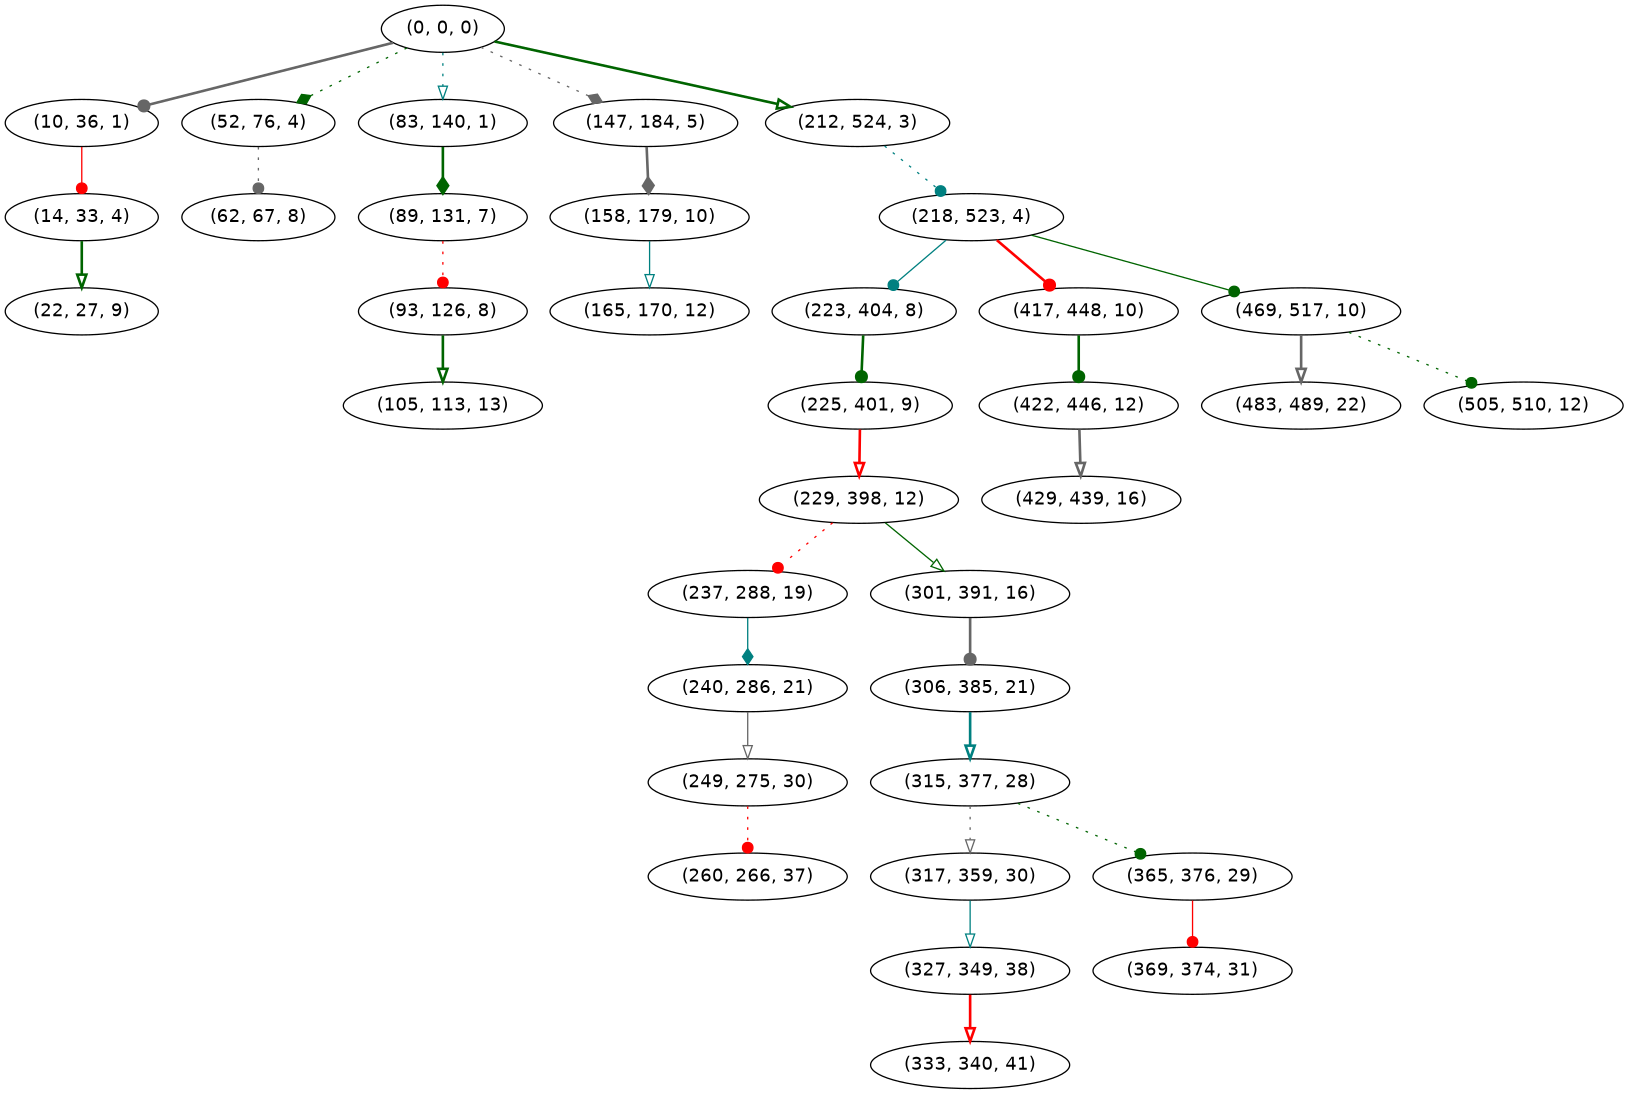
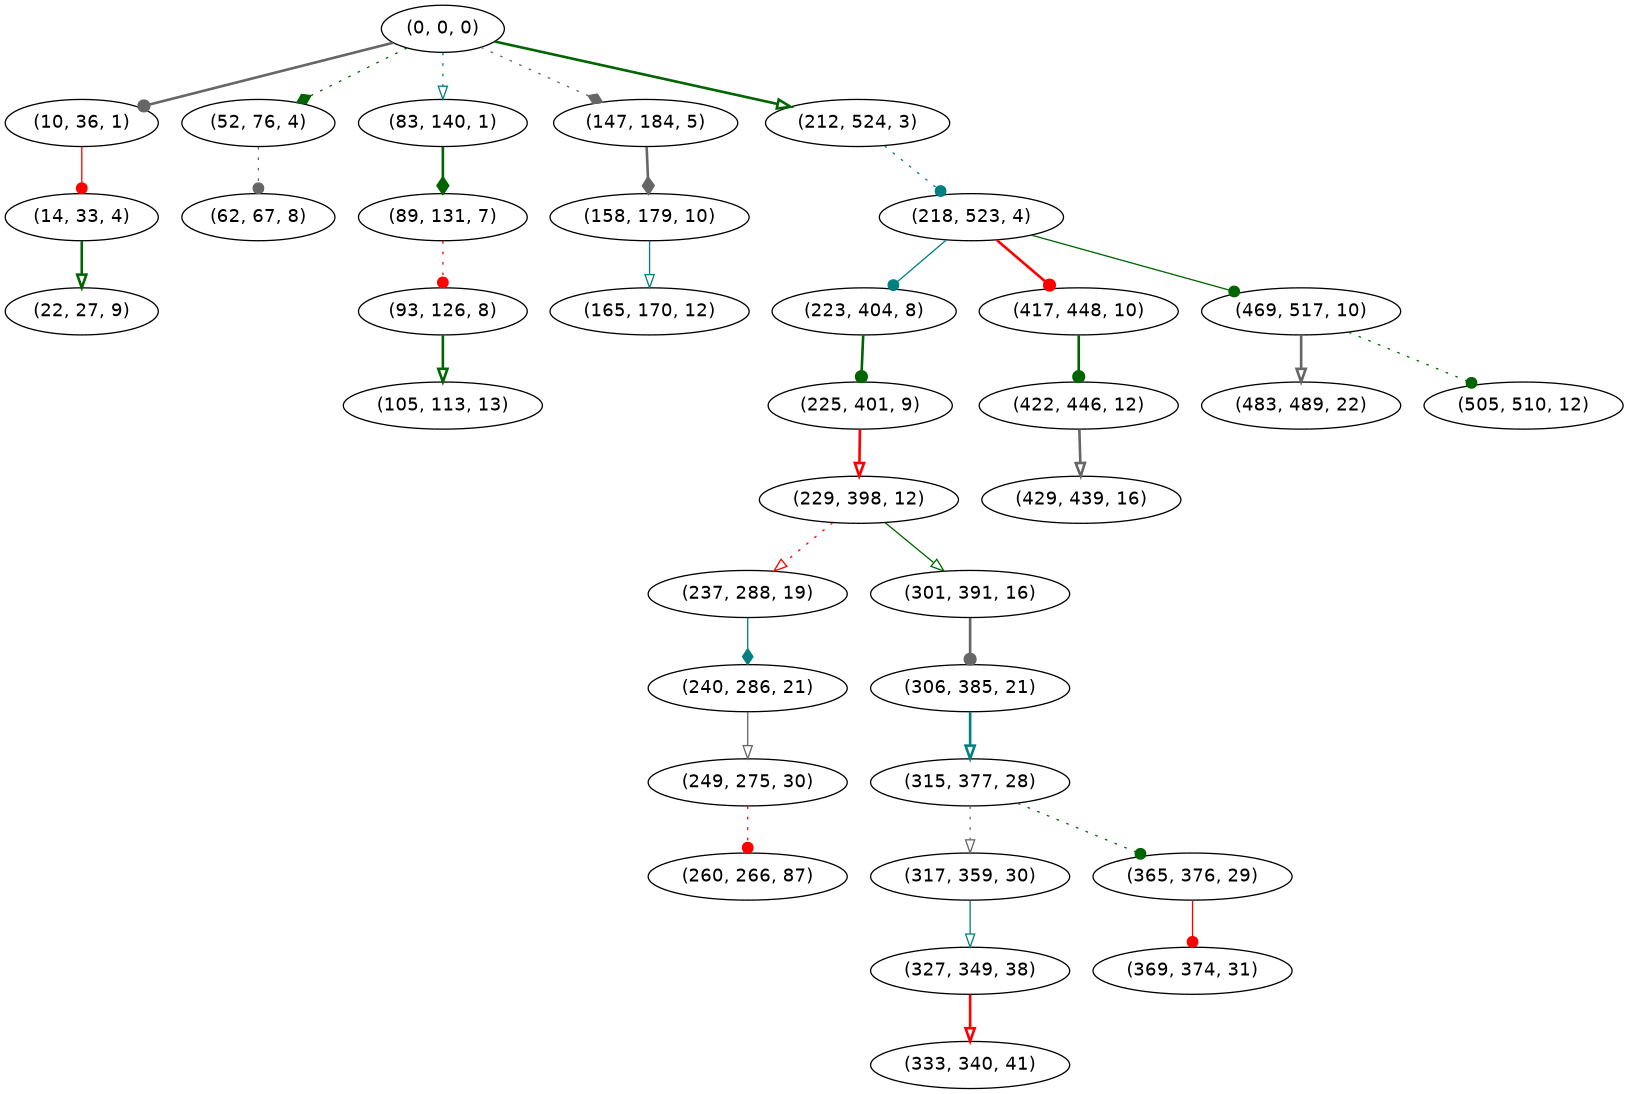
  digraph {
    fontname="DejaVu Sans"
    node [fontname="DejaVu Sans"]
    edge [arrowhead=dot color=darkgreen fontname="DejaVu Sans" style=bold]
    "(0, 0, 0)"
    "(10, 36, 1)"
    "(52, 76, 4)"
    "(83, 140, 1)"
    "(147, 184, 5)"
    "(212, 524, 3)"
    "(14, 33, 4)"
    "(62, 67, 8)"
    "(89, 131, 7)"
    "(158, 179, 10)"
    "(218, 523, 4)"
    "(22, 27, 9)"
    "(93, 126, 8)"
    "(105, 113, 13)"
    "(165, 170, 12)"
    "(223, 404, 8)"
    "(417, 448, 10)"
    "(469, 517, 10)"
    "(225, 401, 9)"
    "(422, 446, 12)"
    "(483, 489, 22)"
    "(505, 510, 12)"
    "(229, 398, 12)"
    "(237, 288, 19)"
    "(301, 391, 16)"
    "(240, 286, 21)"
    "(306, 385, 21)"
    "(249, 275, 30)"
-   "(260, 266, 37)"
+   "(260, 266, 37)" [label="(260, 266, 87)"]
    "(315, 377, 28)"
    "(317, 359, 30)"
    "(365, 376, 29)"
    "(327, 349, 38)"
    "(369, 374, 31)"
    "(333, 340, 41)"
    "(429, 439, 16)"
    "(0, 0, 0)" -> "(10, 36, 1)" [color=gray40]
    "(0, 0, 0)" -> "(52, 76, 4)" [arrowhead=diamond style=dotted]
    "(0, 0, 0)" -> "(83, 140, 1)" [arrowhead=onormal color=teal style=dotted]
    "(0, 0, 0)" -> "(147, 184, 5)" [arrowhead=diamond color=gray40 style=dotted]
    "(0, 0, 0)" -> "(212, 524, 3)" [arrowhead=onormal]
    "(10, 36, 1)" -> "(14, 33, 4)" [color=red style=solid]
    "(52, 76, 4)" -> "(62, 67, 8)" [color=gray40 style=dotted]
    "(83, 140, 1)" -> "(89, 131, 7)" [arrowhead=diamond]
    "(147, 184, 5)" -> "(158, 179, 10)" [arrowhead=diamond color=gray40]
    "(212, 524, 3)" -> "(218, 523, 4)" [color=teal style=dotted]
    "(14, 33, 4)" -> "(22, 27, 9)" [arrowhead=onormal]
    "(89, 131, 7)" -> "(93, 126, 8)" [color=red style=dotted]
    "(158, 179, 10)" -> "(165, 170, 12)" [arrowhead=onormal color=teal style=solid]
    "(218, 523, 4)" -> "(223, 404, 8)" [color=teal style=solid]
    "(218, 523, 4)" -> "(417, 448, 10)" [color=red]
    "(218, 523, 4)" -> "(469, 517, 10)" [style=solid]
    "(93, 126, 8)" -> "(105, 113, 13)" [arrowhead=onormal]
    "(223, 404, 8)" -> "(225, 401, 9)"
    "(417, 448, 10)" -> "(422, 446, 12)"
    "(469, 517, 10)" -> "(483, 489, 22)" [arrowhead=onormal color=gray40]
    "(469, 517, 10)" -> "(505, 510, 12)" [style=dotted]
    "(225, 401, 9)" -> "(229, 398, 12)" [arrowhead=onormal color=red]
    "(422, 446, 12)" -> "(429, 439, 16)" [arrowhead=onormal color=gray40]
-   "(229, 398, 12)" -> "(237, 288, 19)" [color=red style=dotted]
+   "(229, 398, 12)" -> "(237, 288, 19)" [arrowhead=onormal color=red style=dotted]
    "(229, 398, 12)" -> "(301, 391, 16)" [arrowhead=onormal style=solid]
    "(237, 288, 19)" -> "(240, 286, 21)" [arrowhead=diamond color=teal style=solid]
    "(301, 391, 16)" -> "(306, 385, 21)" [color=gray40]
    "(240, 286, 21)" -> "(249, 275, 30)" [arrowhead=onormal color=gray40 style=solid]
    "(306, 385, 21)" -> "(315, 377, 28)" [arrowhead=onormal color=teal]
    "(249, 275, 30)" -> "(260, 266, 37)" [color=red style=dotted]
    "(315, 377, 28)" -> "(317, 359, 30)" [arrowhead=onormal color=gray40 style=dotted]
    "(315, 377, 28)" -> "(365, 376, 29)" [style=dotted]
    "(317, 359, 30)" -> "(327, 349, 38)" [arrowhead=onormal color=teal style=solid]
    "(365, 376, 29)" -> "(369, 374, 31)" [color=red style=solid]
    "(327, 349, 38)" -> "(333, 340, 41)" [arrowhead=onormal color=red]
  }
